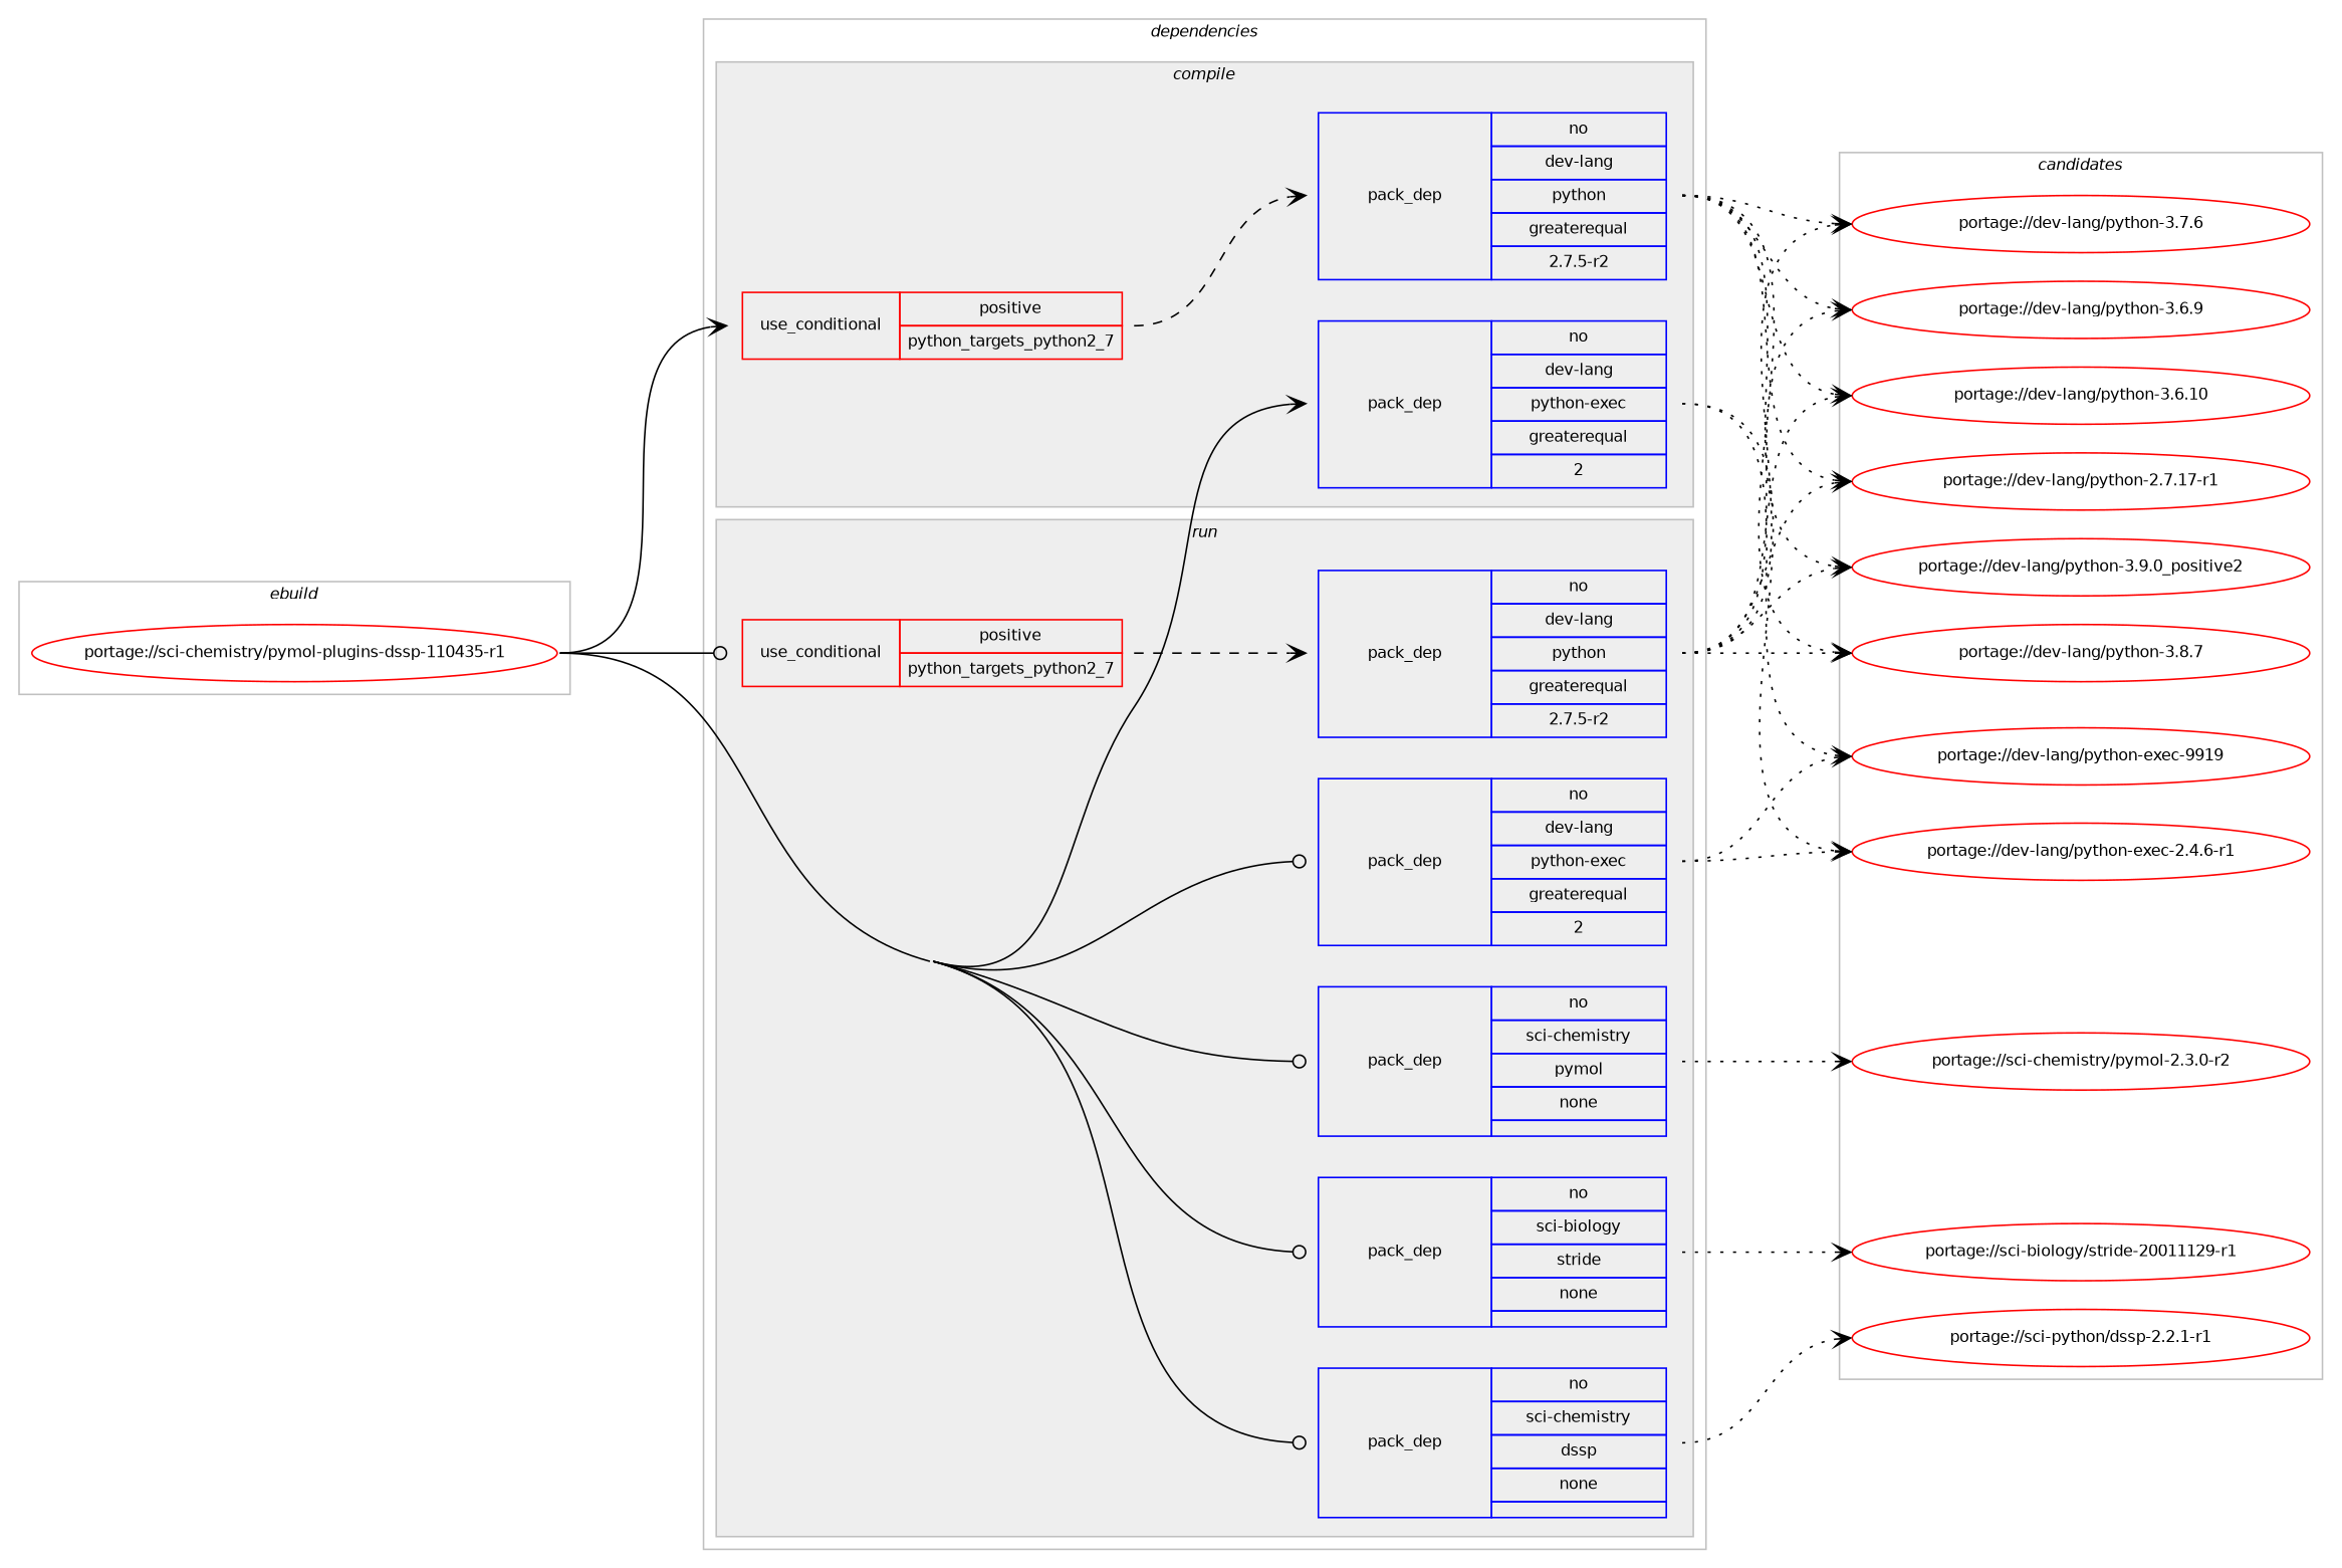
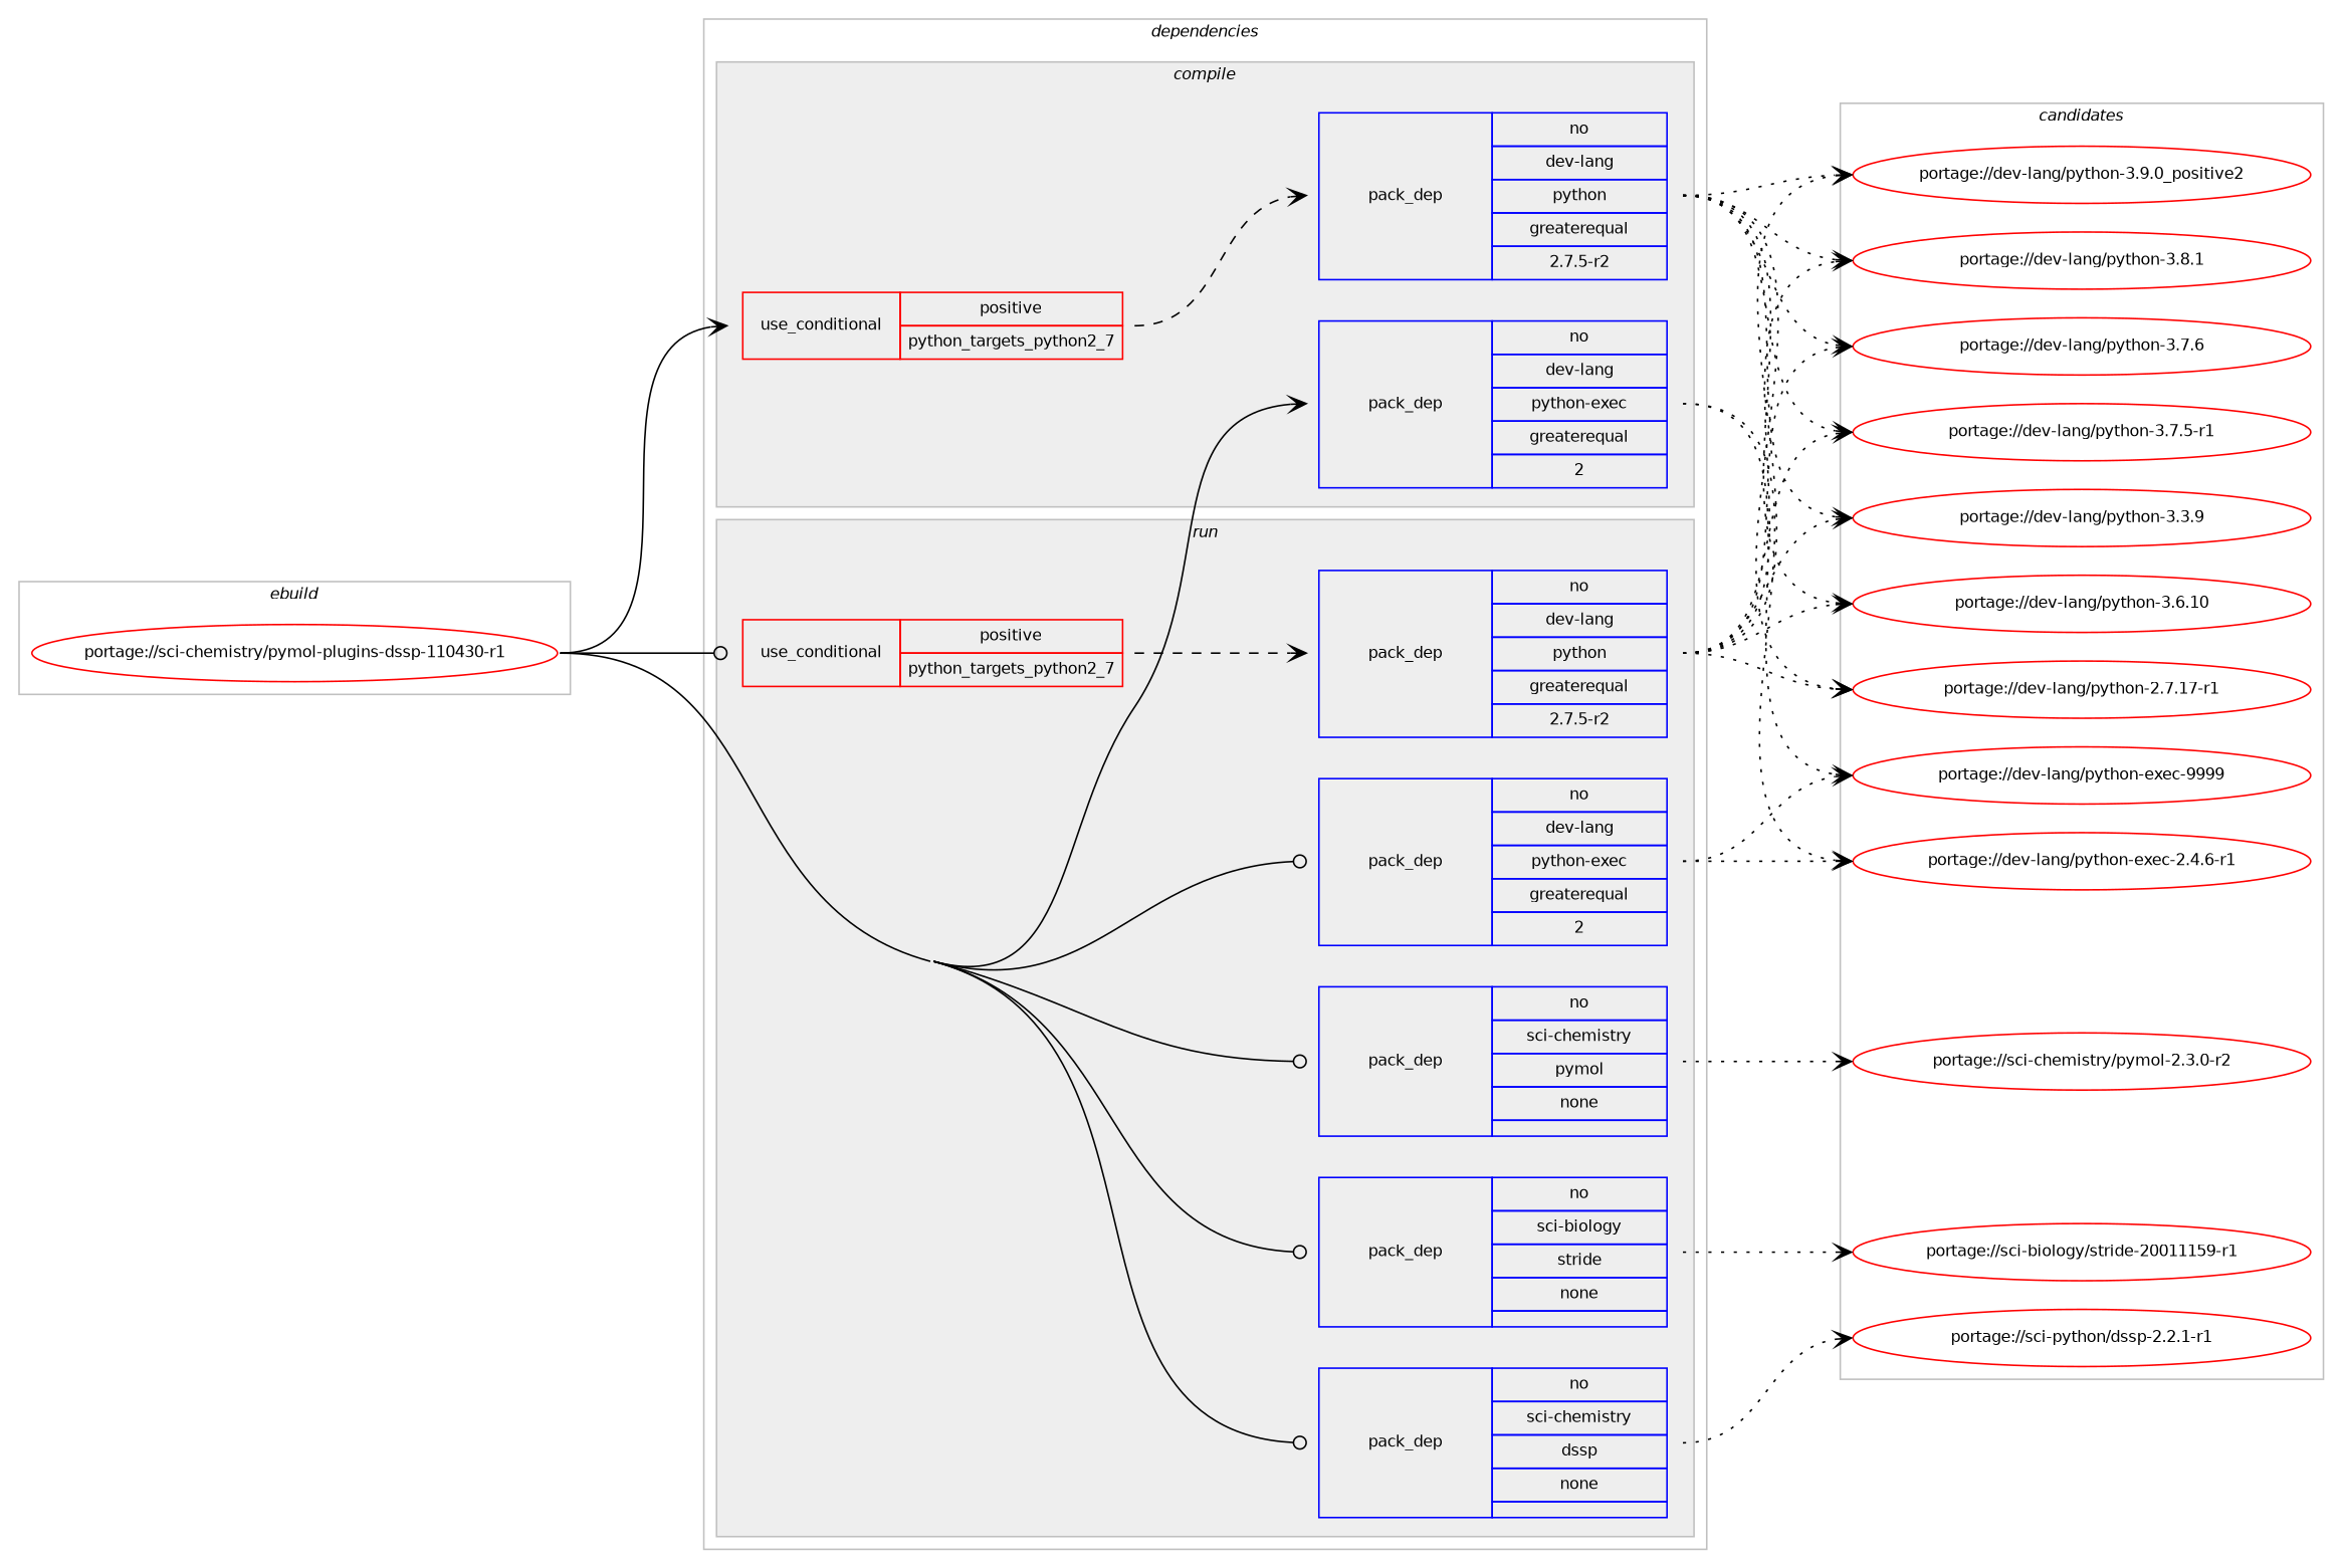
  digraph {
    compound=true
    concentrate=true
    fontname=Helvetica
    fontsize=10
    newrank=true
    rankdir=LR
    ranksep=1.5
    node [color=red fontname=Helvetica fontsize=10]
    edge [arrowhead=vee headport=w style=dotted tailport=e weight=100]
-   n1 [label="portage://sci-chemistry/pymol-plugins-dssp-110435-r1" width=4]
+   n1 [label="portage://sci-chemistry/pymol-plugins-dssp-110430-r1" width=4]
    n2 [color=blue label=<<TABLE BORDER="0" CELLBORDER="1" CELLSPACING="0" CELLPADDING="4" WIDTH="220"><TR><TD ROWSPAN="6" CELLPADDING="30">pack_dep</TD></TR><TR><TD WIDTH="110">no</TD></TR><TR><TD>dev-lang</TD></TR><TR><TD>python</TD></TR><TR><TD>greaterequal</TD></TR><TR><TD>2.7.5-r2</TD></TR></TABLE>> shape=none]
    n3 [label=<<TABLE BORDER="0" CELLBORDER="1" CELLSPACING="0" CELLPADDING="4"><TR><TD ROWSPAN="3" CELLPADDING="10">use_conditional</TD></TR><TR><TD>positive</TD></TR><TR><TD>python_targets_python2_7</TD></TR></TABLE>> shape=none]
    n4 [color=blue label=<<TABLE BORDER="0" CELLBORDER="1" CELLSPACING="0" CELLPADDING="4" WIDTH="220"><TR><TD ROWSPAN="6" CELLPADDING="30">pack_dep</TD></TR><TR><TD WIDTH="110">no</TD></TR><TR><TD>dev-lang</TD></TR><TR><TD>python-exec</TD></TR><TR><TD>greaterequal</TD></TR><TR><TD>2</TD></TR></TABLE>> shape=none]
    n5 [color=blue label=<<TABLE BORDER="0" CELLBORDER="1" CELLSPACING="0" CELLPADDING="4" WIDTH="220"><TR><TD ROWSPAN="6" CELLPADDING="30">pack_dep</TD></TR><TR><TD WIDTH="110">no</TD></TR><TR><TD>dev-lang</TD></TR><TR><TD>python</TD></TR><TR><TD>greaterequal</TD></TR><TR><TD>2.7.5-r2</TD></TR></TABLE>> shape=none]
    n6 [label=<<TABLE BORDER="0" CELLBORDER="1" CELLSPACING="0" CELLPADDING="4"><TR><TD ROWSPAN="3" CELLPADDING="10">use_conditional</TD></TR><TR><TD>positive</TD></TR><TR><TD>python_targets_python2_7</TD></TR></TABLE>> shape=none]
    n7 [color=blue label=<<TABLE BORDER="0" CELLBORDER="1" CELLSPACING="0" CELLPADDING="4" WIDTH="220"><TR><TD ROWSPAN="6" CELLPADDING="30">pack_dep</TD></TR><TR><TD WIDTH="110">no</TD></TR><TR><TD>dev-lang</TD></TR><TR><TD>python-exec</TD></TR><TR><TD>greaterequal</TD></TR><TR><TD>2</TD></TR></TABLE>> shape=none]
    n8 [color=blue label=<<TABLE BORDER="0" CELLBORDER="1" CELLSPACING="0" CELLPADDING="4" WIDTH="220"><TR><TD ROWSPAN="6" CELLPADDING="30">pack_dep</TD></TR><TR><TD WIDTH="110">no</TD></TR><TR><TD>sci-biology</TD></TR><TR><TD>stride</TD></TR><TR><TD>none</TD></TR><TR><TD></TD></TR></TABLE>> shape=none]
    n9 [color=blue label=<<TABLE BORDER="0" CELLBORDER="1" CELLSPACING="0" CELLPADDING="4" WIDTH="220"><TR><TD ROWSPAN="6" CELLPADDING="30">pack_dep</TD></TR><TR><TD WIDTH="110">no</TD></TR><TR><TD>sci-chemistry</TD></TR><TR><TD>dssp</TD></TR><TR><TD>none</TD></TR><TR><TD></TD></TR></TABLE>> shape=none]
    n10 [color=blue label=<<TABLE BORDER="0" CELLBORDER="1" CELLSPACING="0" CELLPADDING="4" WIDTH="220"><TR><TD ROWSPAN="6" CELLPADDING="30">pack_dep</TD></TR><TR><TD WIDTH="110">no</TD></TR><TR><TD>sci-chemistry</TD></TR><TR><TD>pymol</TD></TR><TR><TD>none</TD></TR><TR><TD></TD></TR></TABLE>> shape=none]
    n11 [label="portage://dev-lang/python-3.9.0_positive2" width=4]
-   n12 [label="portage://dev-lang/python-3.8.7" width=4]
+   n12 [label="portage://dev-lang/python-3.8.1" width=4]
    n13 [label="portage://dev-lang/python-3.7.6" width=4]
-   n15 [label="portage://dev-lang/python-3.6.9" width=4]
+   n14 [label="portage://dev-lang/python-3.7.5-r1" width=4]
+   n15 [label="portage://dev-lang/python-3.3.9" width=4]
    n16 [label="portage://dev-lang/python-3.6.10" width=4]
    n17 [label="portage://dev-lang/python-2.7.17-r1" width=4]
-   n18 [label="portage://dev-lang/python-exec-9919" width=4]
+   n18 [label="portage://dev-lang/python-exec-9999" width=4]
    n19 [label="portage://dev-lang/python-exec-2.4.6-r1" width=4]
-   n20 [label="portage://sci-biology/stride-20011129-r1" width=4]
+   n20 [label="portage://sci-biology/stride-20011159-r1" width=4]
    n21 [label="portage://sci-python/dssp-2.2.1-r1" width=4]
    n22 [label="portage://sci-chemistry/pymol-2.3.0-r2" width=4]
    subgraph cluster_1 {
      color=gray
      label=<<i>ebuild</i>>
      rank=same
      n1
    }
    subgraph cluster_2 {
      color=gray
      label=<<i>dependencies</i>>
      subgraph cluster_3 {
        color=gray
        fillcolor="#eeeeee"
        label=<<i>compile</i>>
        style=filled
        subgraph sub_4 {
          color=gray
          fillcolor="#eeeeee"
          label=<<i>compile</i>>
          style=filled
          n3
          subgraph sub_5 {
            color=gray
            fillcolor="#eeeeee"
            label=<<i>compile</i>>
            style=filled
            n2
          }
        }
        subgraph sub_6 {
          color=gray
          fillcolor="#eeeeee"
          label=<<i>compile</i>>
          style=filled
          n4
        }
      }
      subgraph cluster_7 {
        color=gray
        fillcolor="#eeeeee"
        label=<<i>compile and run</i>>
        style=filled
      }
      subgraph cluster_8 {
        color=gray
        fillcolor="#eeeeee"
        label=<<i>run</i>>
        style=filled
        subgraph sub_9 {
          color=gray
          fillcolor="#eeeeee"
          label=<<i>run</i>>
          style=filled
          n6
          subgraph sub_10 {
            color=gray
            fillcolor="#eeeeee"
            label=<<i>run</i>>
            style=filled
            n5
          }
        }
        subgraph sub_11 {
          color=gray
          fillcolor="#eeeeee"
          label=<<i>run</i>>
          style=filled
          n7
        }
        subgraph sub_12 {
          color=gray
          fillcolor="#eeeeee"
          label=<<i>run</i>>
          style=filled
          n8
        }
        subgraph sub_13 {
          color=gray
          fillcolor="#eeeeee"
          label=<<i>run</i>>
          style=filled
          n9
        }
        subgraph sub_14 {
          color=gray
          fillcolor="#eeeeee"
          label=<<i>run</i>>
          style=filled
          n10
        }
      }
    }
    subgraph cluster_15 {
      color=gray
      label=<<i>candidates</i>>
      rank=same
      subgraph sub_16 {
        color=black
        label=<<i>candidates</i>>
        nodesep=1
        rank=same
        n11
        n12
        n13
+       n14
        n15
        n16
        n17
      }
      subgraph sub_17 {
        color=black
        label=<<i>candidates</i>>
        nodesep=1
        rank=same
        n18
        n19
      }
      subgraph sub_18 {
        color=black
        label=<<i>candidates</i>>
        nodesep=1
        rank=same
        n11
        n12
        n13
+       n14
        n15
        n16
        n17
      }
      subgraph sub_19 {
        color=black
        label=<<i>candidates</i>>
        nodesep=1
        rank=same
        n18
        n19
      }
      subgraph sub_20 {
        color=black
        label=<<i>candidates</i>>
        nodesep=1
        rank=same
        n20
      }
      subgraph sub_21 {
        color=black
        label=<<i>candidates</i>>
        nodesep=1
        rank=same
        n21
      }
      subgraph sub_22 {
        color=black
        label=<<i>candidates</i>>
        nodesep=1
        rank=same
        n22
      }
    }
    n1 -> n3 [style=solid weight=20]
    n1 -> n4 [style=solid weight=20]
    n1 -> n6 [arrowhead=odot style=solid weight=20]
    n1 -> n7 [arrowhead=odot style=solid weight=20]
    n1 -> n8 [arrowhead=odot style=solid weight=20]
    n1 -> n9 [arrowhead=odot style=solid weight=20]
    n1 -> n10 [arrowhead=odot style=solid weight=20]
    n2 -> n11
    n2 -> n12
    n2 -> n13
+   n2 -> n14
    n2 -> n15
    n2 -> n16
    n2 -> n17
    n3 -> n2 [style=dashed weight=20]
    n4 -> n18
    n4 -> n19
    n5 -> n11
    n5 -> n12
    n5 -> n13
+   n5 -> n14
    n5 -> n15
    n5 -> n16
    n5 -> n17
    n6 -> n5 [style=dashed weight=20]
    n7 -> n18
    n7 -> n19
    n8 -> n20
    n9 -> n21
    n10 -> n22
  }
